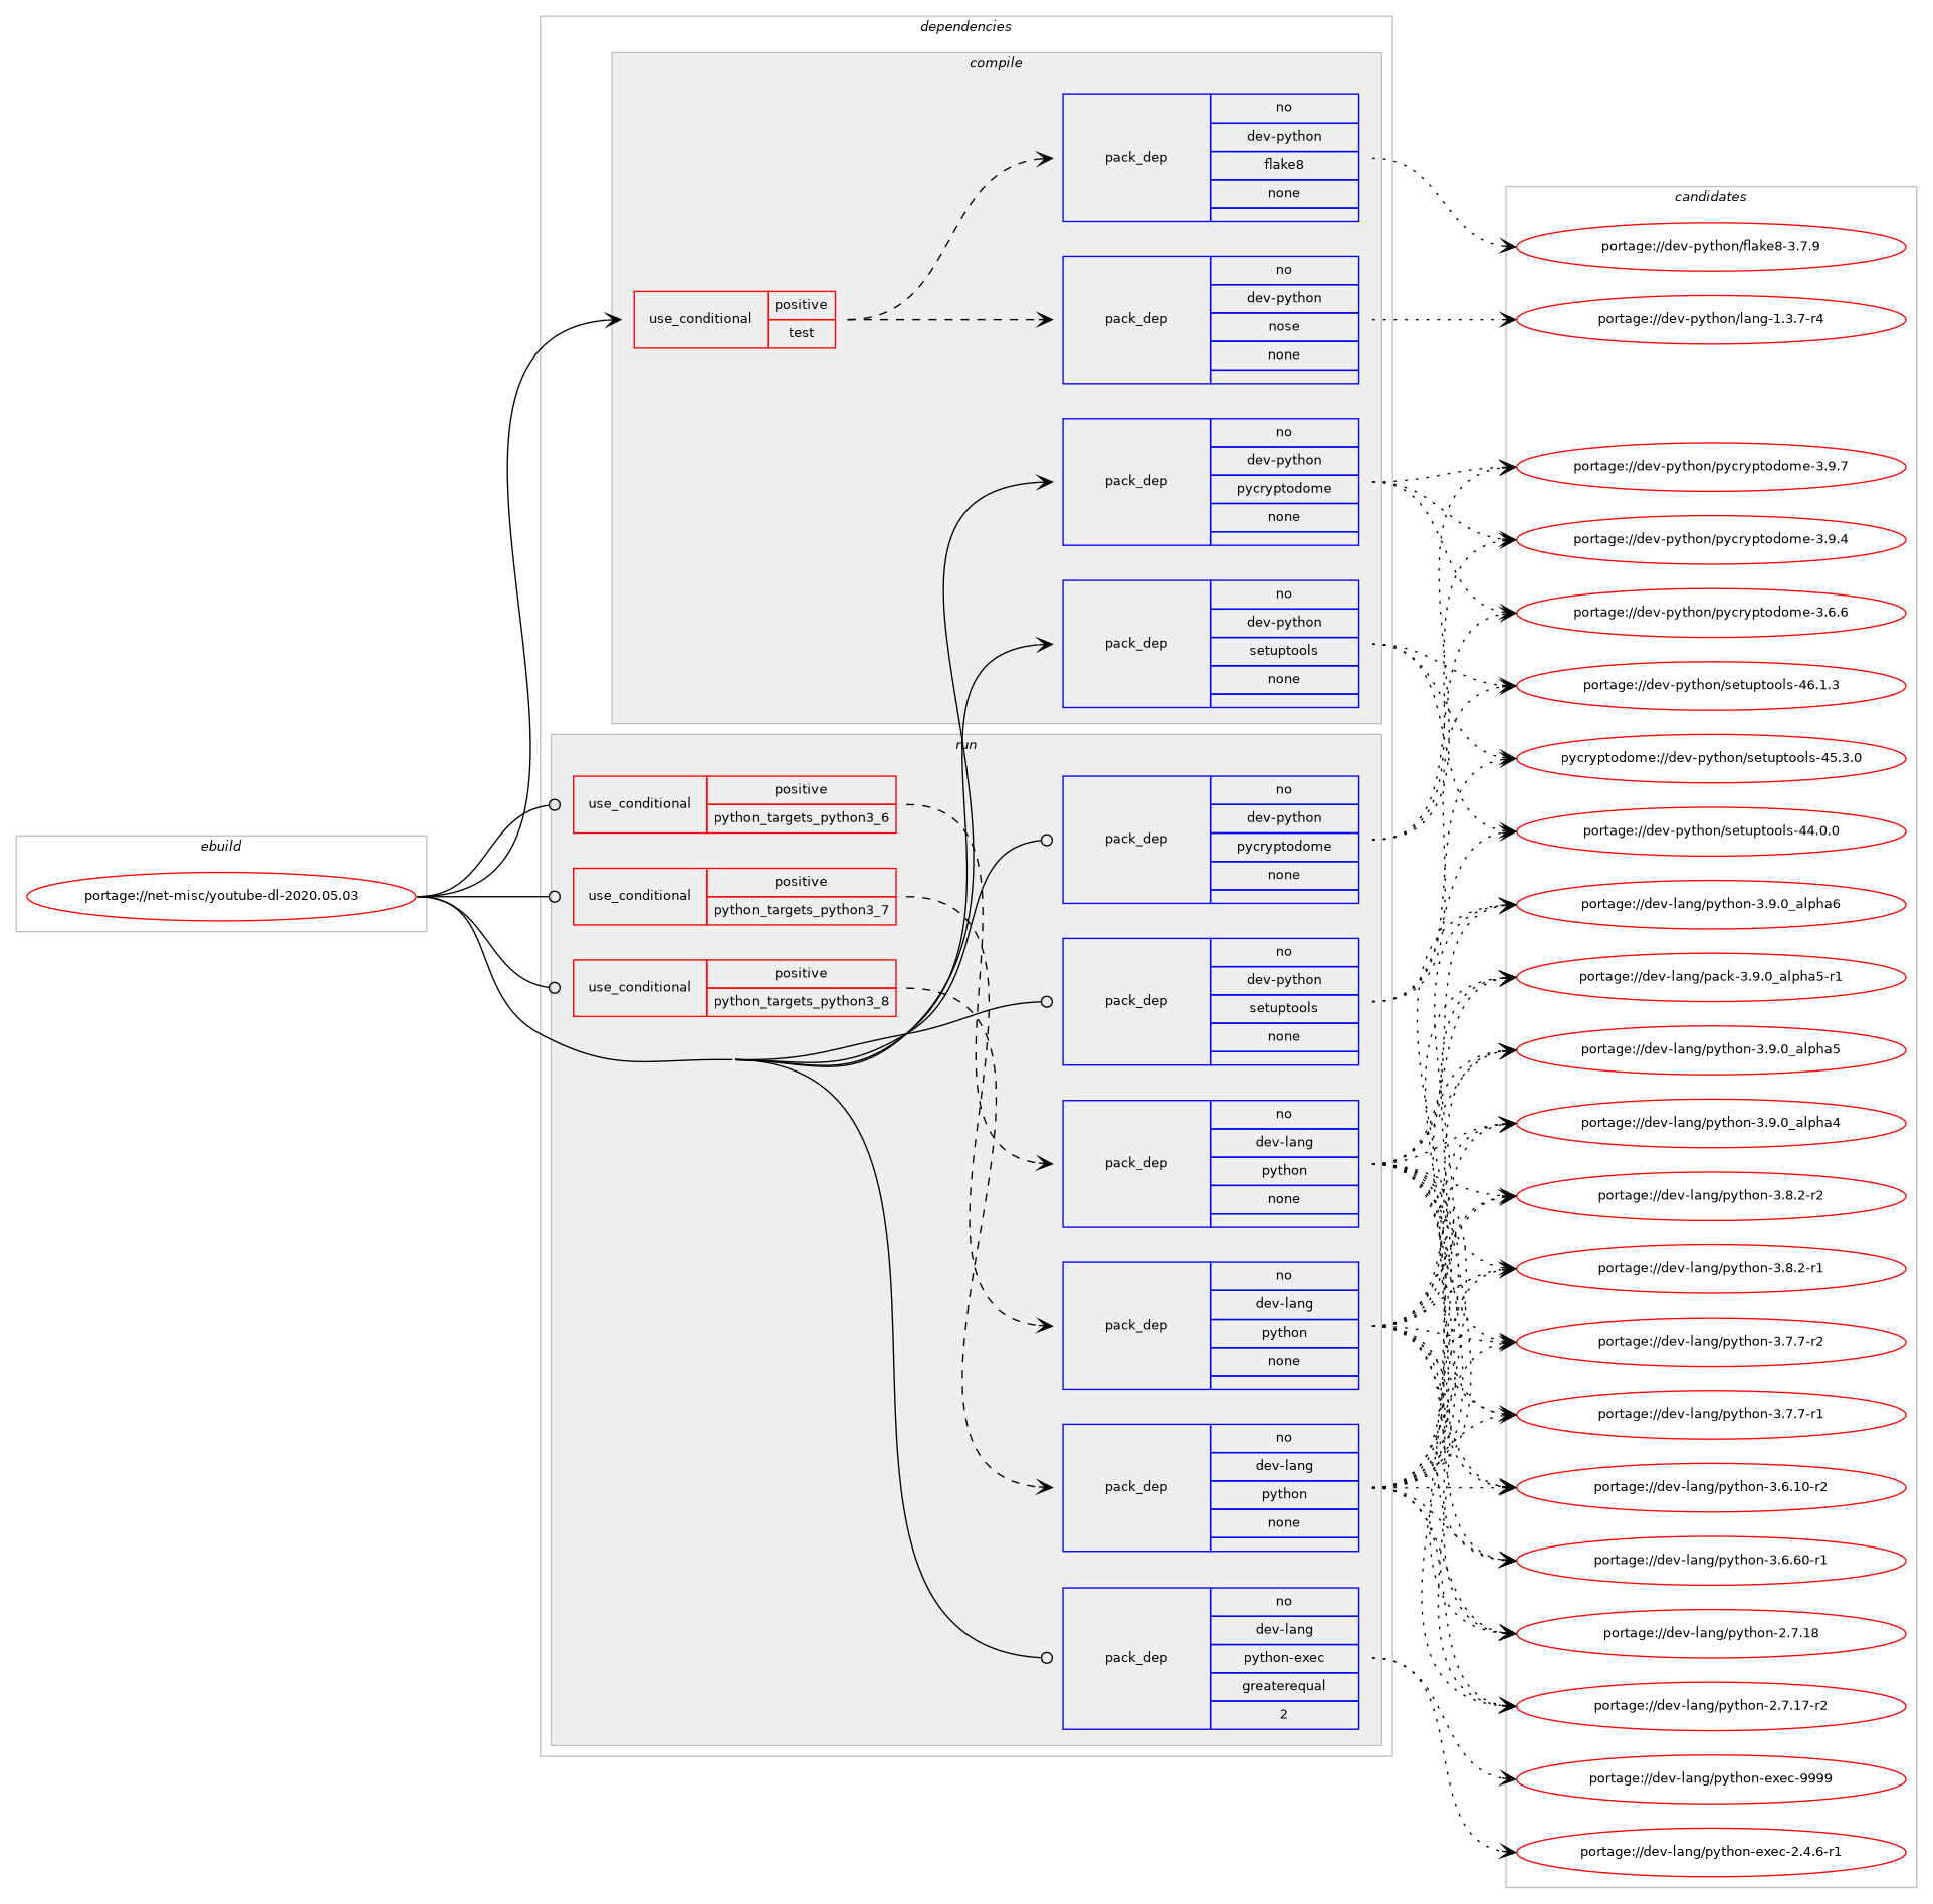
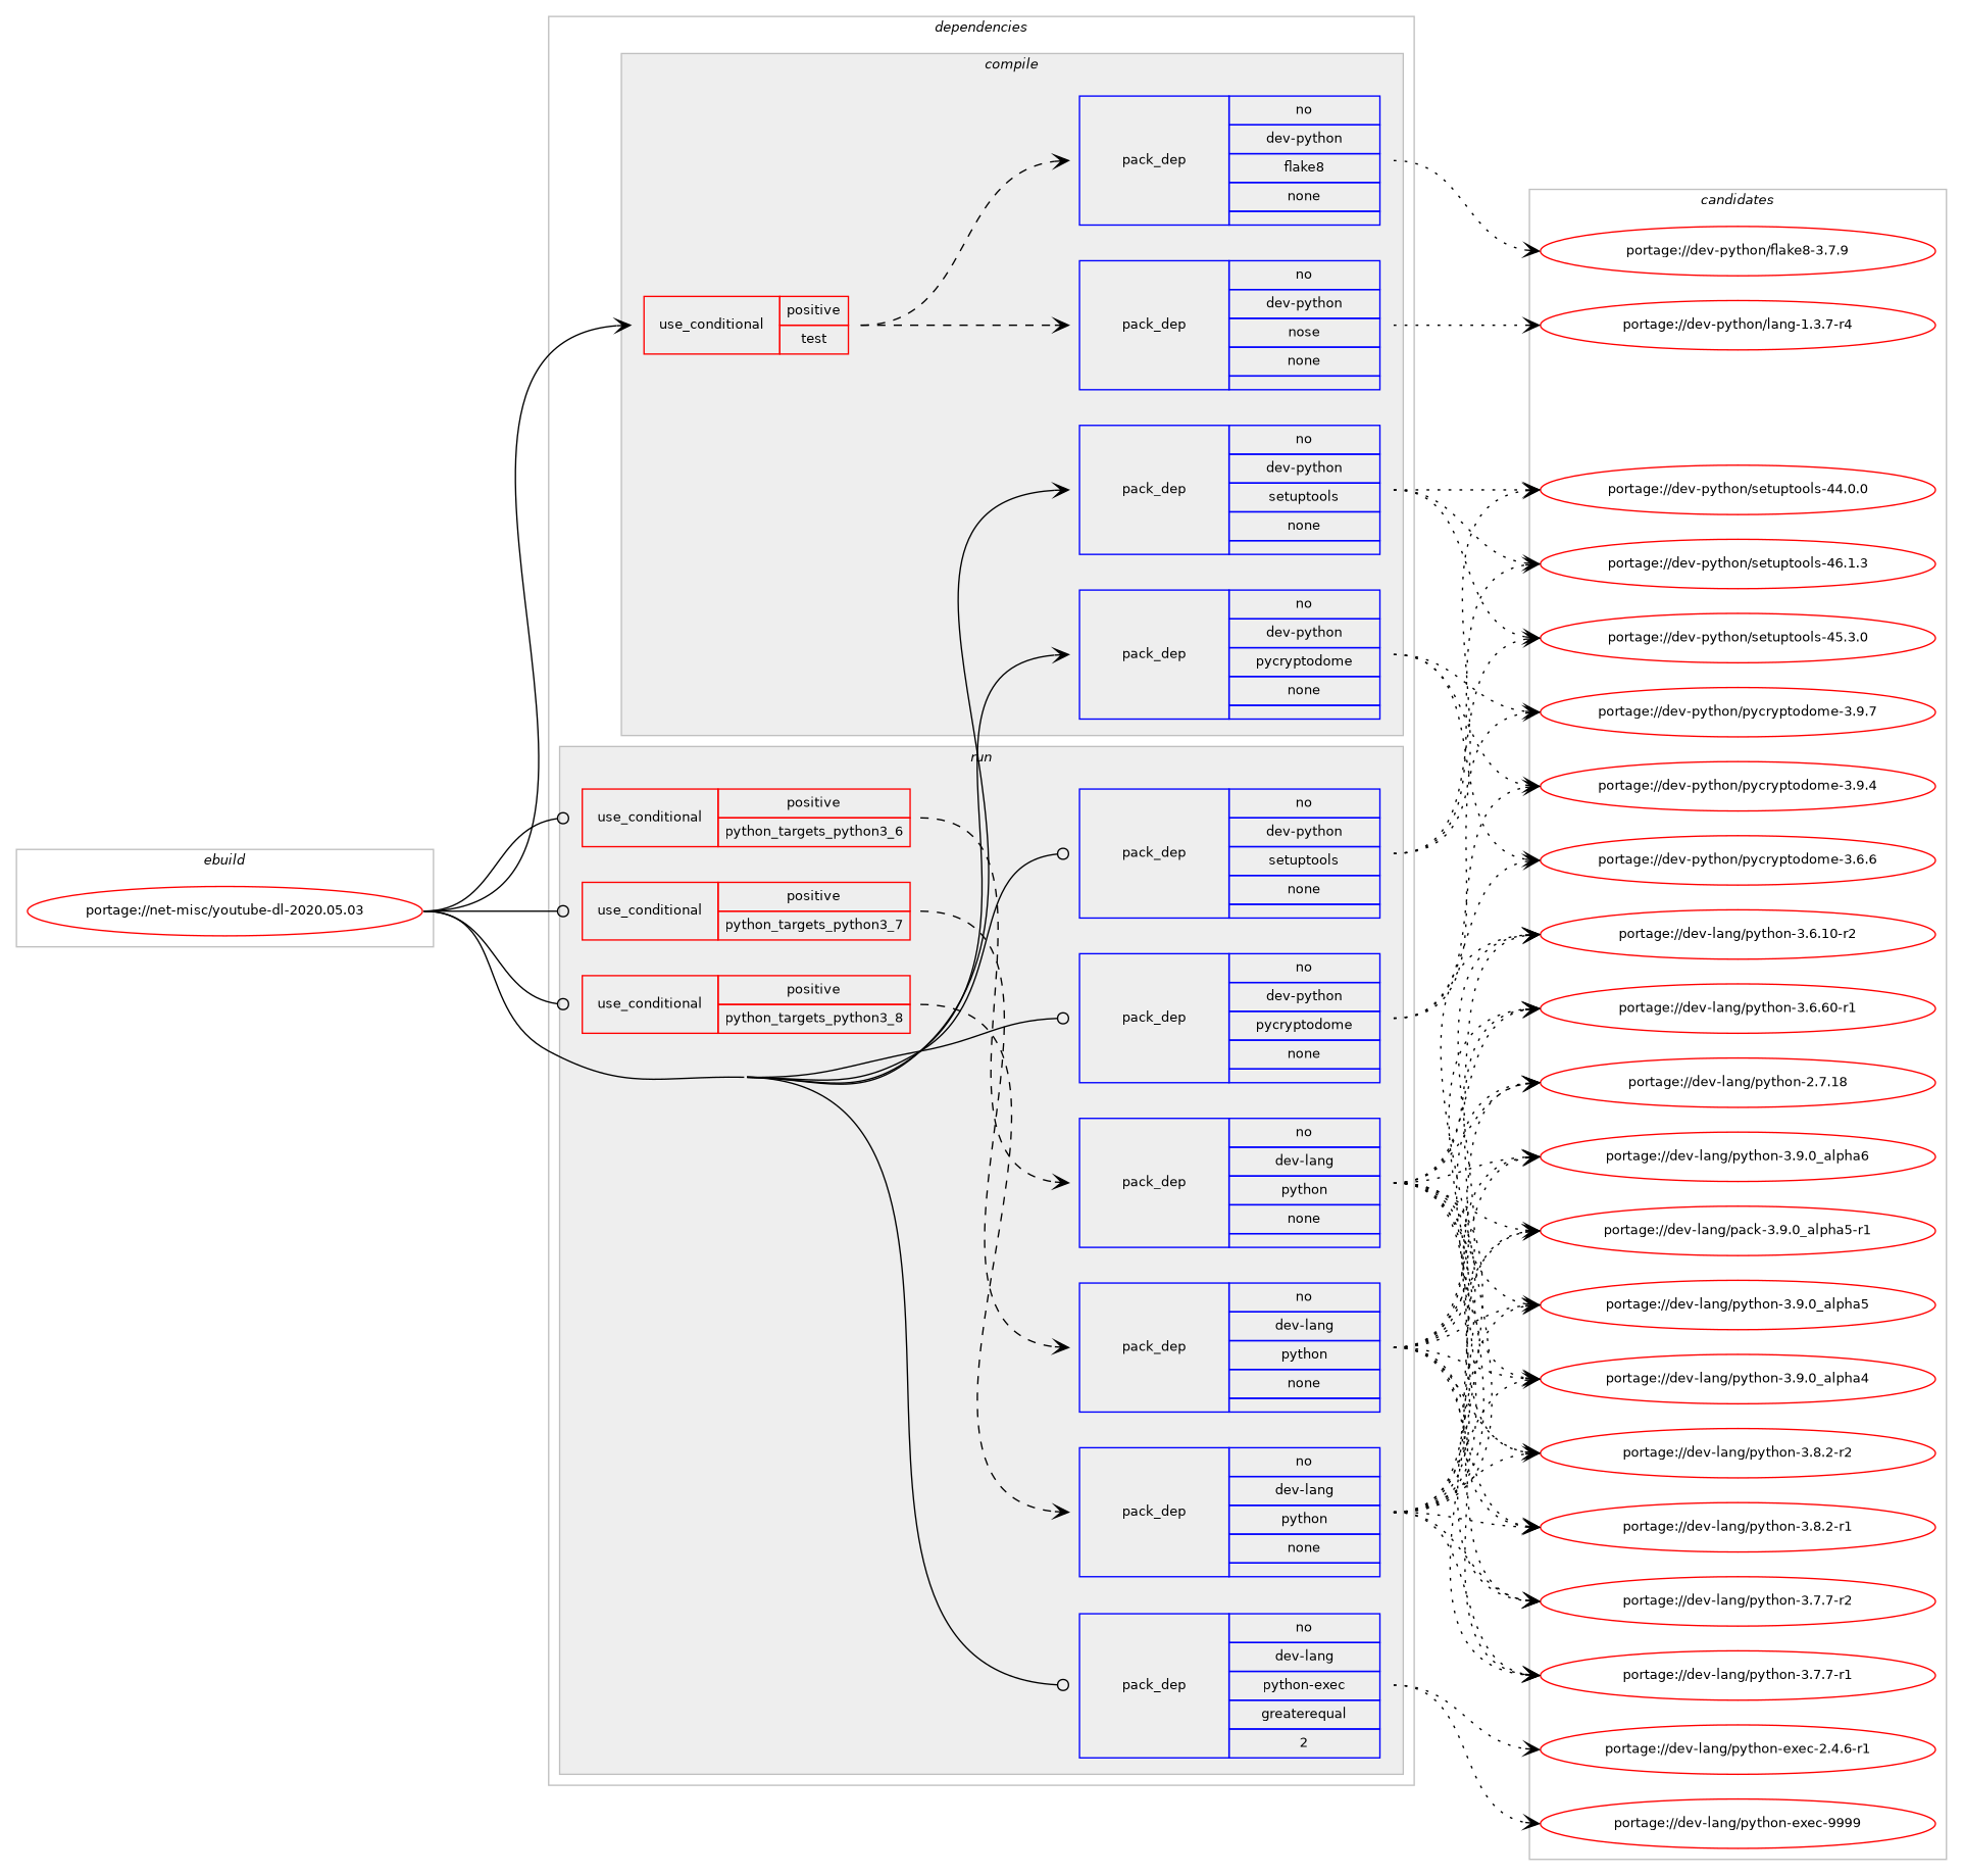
  digraph {
    compound=true
    concentrate=true
    fontname=Helvetica
    fontsize=10
    newrank=true
    rankdir=LR
    ranksep=1.5
    node [color=red fontname=Helvetica fontsize=10]
    edge [arrowhead=vee headport=w style=dotted tailport=e weight=100]
    n1 [label="portage://net-misc/youtube-dl-2020.05.03" width=4]
    n2 [color=blue label=<<TABLE BORDER="0" CELLBORDER="1" CELLSPACING="0" CELLPADDING="4" WIDTH="220"><TR><TD ROWSPAN="6" CELLPADDING="30">pack_dep</TD></TR><TR><TD WIDTH="110">no</TD></TR><TR><TD>dev-python</TD></TR><TR><TD>nose</TD></TR><TR><TD>none</TD></TR><TR><TD></TD></TR></TABLE>> shape=none]
    n3 [color=blue label=<<TABLE BORDER="0" CELLBORDER="1" CELLSPACING="0" CELLPADDING="4" WIDTH="220"><TR><TD ROWSPAN="6" CELLPADDING="30">pack_dep</TD></TR><TR><TD WIDTH="110">no</TD></TR><TR><TD>dev-python</TD></TR><TR><TD>flake8</TD></TR><TR><TD>none</TD></TR><TR><TD></TD></TR></TABLE>> shape=none]
    n4 [label=<<TABLE BORDER="0" CELLBORDER="1" CELLSPACING="0" CELLPADDING="4"><TR><TD ROWSPAN="3" CELLPADDING="10">use_conditional</TD></TR><TR><TD>positive</TD></TR><TR><TD>test</TD></TR></TABLE>> shape=none]
    n5 [color=blue label=<<TABLE BORDER="0" CELLBORDER="1" CELLSPACING="0" CELLPADDING="4" WIDTH="220"><TR><TD ROWSPAN="6" CELLPADDING="30">pack_dep</TD></TR><TR><TD WIDTH="110">no</TD></TR><TR><TD>dev-python</TD></TR><TR><TD>pycryptodome</TD></TR><TR><TD>none</TD></TR><TR><TD></TD></TR></TABLE>> shape=none]
    n6 [color=blue label=<<TABLE BORDER="0" CELLBORDER="1" CELLSPACING="0" CELLPADDING="4" WIDTH="220"><TR><TD ROWSPAN="6" CELLPADDING="30">pack_dep</TD></TR><TR><TD WIDTH="110">no</TD></TR><TR><TD>dev-python</TD></TR><TR><TD>setuptools</TD></TR><TR><TD>none</TD></TR><TR><TD></TD></TR></TABLE>> shape=none]
    n7 [color=blue label=<<TABLE BORDER="0" CELLBORDER="1" CELLSPACING="0" CELLPADDING="4" WIDTH="220"><TR><TD ROWSPAN="6" CELLPADDING="30">pack_dep</TD></TR><TR><TD WIDTH="110">no</TD></TR><TR><TD>dev-lang</TD></TR><TR><TD>python</TD></TR><TR><TD>none</TD></TR><TR><TD></TD></TR></TABLE>> shape=none]
    n8 [label=<<TABLE BORDER="0" CELLBORDER="1" CELLSPACING="0" CELLPADDING="4"><TR><TD ROWSPAN="3" CELLPADDING="10">use_conditional</TD></TR><TR><TD>positive</TD></TR><TR><TD>python_targets_python3_6</TD></TR></TABLE>> shape=none]
    n9 [color=blue label=<<TABLE BORDER="0" CELLBORDER="1" CELLSPACING="0" CELLPADDING="4" WIDTH="220"><TR><TD ROWSPAN="6" CELLPADDING="30">pack_dep</TD></TR><TR><TD WIDTH="110">no</TD></TR><TR><TD>dev-lang</TD></TR><TR><TD>python</TD></TR><TR><TD>none</TD></TR><TR><TD></TD></TR></TABLE>> shape=none]
    n10 [label=<<TABLE BORDER="0" CELLBORDER="1" CELLSPACING="0" CELLPADDING="4"><TR><TD ROWSPAN="3" CELLPADDING="10">use_conditional</TD></TR><TR><TD>positive</TD></TR><TR><TD>python_targets_python3_7</TD></TR></TABLE>> shape=none]
    n11 [color=blue label=<<TABLE BORDER="0" CELLBORDER="1" CELLSPACING="0" CELLPADDING="4" WIDTH="220"><TR><TD ROWSPAN="6" CELLPADDING="30">pack_dep</TD></TR><TR><TD WIDTH="110">no</TD></TR><TR><TD>dev-lang</TD></TR><TR><TD>python</TD></TR><TR><TD>none</TD></TR><TR><TD></TD></TR></TABLE>> shape=none]
    n12 [label=<<TABLE BORDER="0" CELLBORDER="1" CELLSPACING="0" CELLPADDING="4"><TR><TD ROWSPAN="3" CELLPADDING="10">use_conditional</TD></TR><TR><TD>positive</TD></TR><TR><TD>python_targets_python3_8</TD></TR></TABLE>> shape=none]
    n13 [color=blue label=<<TABLE BORDER="0" CELLBORDER="1" CELLSPACING="0" CELLPADDING="4" WIDTH="220"><TR><TD ROWSPAN="6" CELLPADDING="30">pack_dep</TD></TR><TR><TD WIDTH="110">no</TD></TR><TR><TD>dev-lang</TD></TR><TR><TD>python-exec</TD></TR><TR><TD>greaterequal</TD></TR><TR><TD>2</TD></TR></TABLE>> shape=none]
    n14 [color=blue label=<<TABLE BORDER="0" CELLBORDER="1" CELLSPACING="0" CELLPADDING="4" WIDTH="220"><TR><TD ROWSPAN="6" CELLPADDING="30">pack_dep</TD></TR><TR><TD WIDTH="110">no</TD></TR><TR><TD>dev-python</TD></TR><TR><TD>pycryptodome</TD></TR><TR><TD>none</TD></TR><TR><TD></TD></TR></TABLE>> shape=none]
    n15 [color=blue label=<<TABLE BORDER="0" CELLBORDER="1" CELLSPACING="0" CELLPADDING="4" WIDTH="220"><TR><TD ROWSPAN="6" CELLPADDING="30">pack_dep</TD></TR><TR><TD WIDTH="110">no</TD></TR><TR><TD>dev-python</TD></TR><TR><TD>setuptools</TD></TR><TR><TD>none</TD></TR><TR><TD></TD></TR></TABLE>> shape=none]
    n16 [label="portage://dev-python/lang-1.3.7-r4" width=4]
    n17 [label="portage://dev-python/flake8-3.7.9" width=4]
    n18 [label="portage://dev-python/pycryptodome-3.9.7" width=4]
    n19 [label="portage://dev-python/pycryptodome-3.9.4" width=4]
    n20 [label="portage://dev-python/pycryptodome-3.6.6" width=4]
    n21 [label="portage://dev-python/setuptools-46.1.3" width=4]
-   n22 [label="pycryptodome://dev-python/setuptools-45.3.0" width=4]
+   n22 [label="portage://dev-python/setuptools-45.3.0" width=4]
    n23 [label="portage://dev-python/setuptools-44.0.0" width=4]
    n24 [label="portage://dev-lang/python-3.9.0_alpha6" width=4]
    n25 [label="portage://dev-lang/pack-3.9.0_alpha5-r1" width=4]
    n26 [label="portage://dev-lang/python-3.9.0_alpha5" width=4]
    n27 [label="portage://dev-lang/python-3.9.0_alpha4" width=4]
    n28 [label="portage://dev-lang/python-3.8.2-r2" width=4]
    n29 [label="portage://dev-lang/python-3.8.2-r1" width=4]
    n30 [label="portage://dev-lang/python-3.7.7-r2" width=4]
    n31 [label="portage://dev-lang/python-3.7.7-r1" width=4]
    n32 [label="portage://dev-lang/python-3.6.10-r2" width=4]
    n33 [label="portage://dev-lang/python-3.6.60-r1" width=4]
    n34 [label="portage://dev-lang/python-2.7.18" width=4]
-   n35 [label="portage://dev-lang/python-2.7.17-r2" width=4]
    n36 [label="portage://dev-lang/python-exec-9999" width=4]
    n37 [label="portage://dev-lang/python-exec-2.4.6-r1" width=4]
    subgraph cluster_1 {
      color=gray
      label=<<i>ebuild</i>>
      rank=same
      n1
    }
    subgraph cluster_2 {
      color=gray
      label=<<i>dependencies</i>>
      subgraph cluster_3 {
        color=gray
        fillcolor="#eeeeee"
        label=<<i>compile</i>>
        style=filled
        subgraph sub_4 {
          color=gray
          fillcolor="#eeeeee"
          label=<<i>compile</i>>
          style=filled
          n4
          subgraph sub_5 {
            color=gray
            fillcolor="#eeeeee"
            label=<<i>compile</i>>
            style=filled
            n2
          }
          subgraph sub_6 {
            color=gray
            fillcolor="#eeeeee"
            label=<<i>compile</i>>
            style=filled
            n3
          }
        }
        subgraph sub_7 {
          color=gray
          fillcolor="#eeeeee"
          label=<<i>compile</i>>
          style=filled
          n5
        }
        subgraph sub_8 {
          color=gray
          fillcolor="#eeeeee"
          label=<<i>compile</i>>
          style=filled
          n6
        }
      }
      subgraph cluster_9 {
        color=gray
        fillcolor="#eeeeee"
        label=<<i>compile and run</i>>
        style=filled
      }
      subgraph cluster_10 {
        color=gray
        fillcolor="#eeeeee"
        label=<<i>run</i>>
        style=filled
        subgraph sub_11 {
          color=gray
          fillcolor="#eeeeee"
          label=<<i>run</i>>
          style=filled
          n8
          subgraph sub_12 {
            color=gray
            fillcolor="#eeeeee"
            label=<<i>run</i>>
            style=filled
            n7
          }
        }
        subgraph sub_13 {
          color=gray
          fillcolor="#eeeeee"
          label=<<i>run</i>>
          style=filled
          n10
          subgraph sub_14 {
            color=gray
            fillcolor="#eeeeee"
            label=<<i>run</i>>
            style=filled
            n9
          }
        }
        subgraph sub_15 {
          color=gray
          fillcolor="#eeeeee"
          label=<<i>run</i>>
          style=filled
          n12
          subgraph sub_16 {
            color=gray
            fillcolor="#eeeeee"
            label=<<i>run</i>>
            style=filled
            n11
          }
        }
        subgraph sub_17 {
          color=gray
          fillcolor="#eeeeee"
          label=<<i>run</i>>
          style=filled
          n13
        }
        subgraph sub_18 {
          color=gray
          fillcolor="#eeeeee"
          label=<<i>run</i>>
          style=filled
          n14
        }
        subgraph sub_19 {
          color=gray
          fillcolor="#eeeeee"
          label=<<i>run</i>>
          style=filled
          n15
        }
      }
    }
    subgraph cluster_20 {
      color=gray
      label=<<i>candidates</i>>
      rank=same
      subgraph sub_21 {
        color=black
        label=<<i>candidates</i>>
        nodesep=1
        rank=same
        n16
      }
      subgraph sub_22 {
        color=black
        label=<<i>candidates</i>>
        nodesep=1
        rank=same
        n17
      }
      subgraph sub_23 {
        color=black
        label=<<i>candidates</i>>
        nodesep=1
        rank=same
        n18
        n19
        n20
      }
      subgraph sub_24 {
        color=black
        label=<<i>candidates</i>>
        nodesep=1
        rank=same
        n21
        n22
        n23
      }
      subgraph sub_25 {
        color=black
        label=<<i>candidates</i>>
        nodesep=1
        rank=same
        n24
        n25
        n26
        n27
        n28
        n29
        n30
        n31
        n32
        n33
        n34
-       n35
      }
      subgraph sub_26 {
        color=black
        label=<<i>candidates</i>>
        nodesep=1
        rank=same
        n24
        n25
        n26
        n27
        n28
        n29
        n30
        n31
        n32
        n33
        n34
-       n35
      }
      subgraph sub_27 {
        color=black
        label=<<i>candidates</i>>
        nodesep=1
        rank=same
        n24
        n25
        n26
        n27
        n28
        n29
        n30
        n31
        n32
        n33
        n34
-       n35
      }
      subgraph sub_28 {
        color=black
        label=<<i>candidates</i>>
        nodesep=1
        rank=same
        n36
        n37
      }
      subgraph sub_29 {
        color=black
        label=<<i>candidates</i>>
        nodesep=1
        rank=same
        n18
        n19
        n20
      }
      subgraph sub_30 {
        color=black
        label=<<i>candidates</i>>
        nodesep=1
        rank=same
        n21
        n22
        n23
      }
    }
    n1 -> n4 [style=solid weight=20]
    n1 -> n5 [style=solid weight=20]
    n1 -> n6 [style=solid weight=20]
    n1 -> n8 [arrowhead=odot style=solid weight=20]
    n1 -> n10 [arrowhead=odot style=solid weight=20]
    n1 -> n12 [arrowhead=odot style=solid weight=20]
    n1 -> n13 [arrowhead=odot style=solid weight=20]
    n1 -> n14 [arrowhead=odot style=solid weight=20]
    n1 -> n15 [arrowhead=odot style=solid weight=20]
    n2 -> n16
    n3 -> n17
    n4 -> n2 [style=dashed weight=20]
    n4 -> n3 [style=dashed weight=20]
    n5 -> n18
    n5 -> n19
    n5 -> n20
    n6 -> n21
    n6 -> n22
    n6 -> n23
    n7 -> n24
    n7 -> n25
    n7 -> n26
    n7 -> n27
    n7 -> n28
    n7 -> n29
    n7 -> n30
    n7 -> n31
    n7 -> n32
    n7 -> n33
    n7 -> n34
-   n7 -> n35
    n8 -> n7 [style=dashed weight=20]
    n9 -> n24
    n9 -> n25
    n9 -> n26
    n9 -> n27
    n9 -> n28
    n9 -> n29
    n9 -> n30
    n9 -> n31
    n9 -> n32
    n9 -> n33
    n9 -> n34
-   n9 -> n35
    n10 -> n9 [style=dashed weight=20]
    n11 -> n24
    n11 -> n25
    n11 -> n26
    n11 -> n27
    n11 -> n28
    n11 -> n29
    n11 -> n30
    n11 -> n31
    n11 -> n32
    n11 -> n33
    n11 -> n34
-   n11 -> n35
    n12 -> n11 [style=dashed weight=20]
    n13 -> n36
    n13 -> n37
    n14 -> n18
    n14 -> n19
    n14 -> n20
    n15 -> n21
    n15 -> n22
    n15 -> n23
  }
